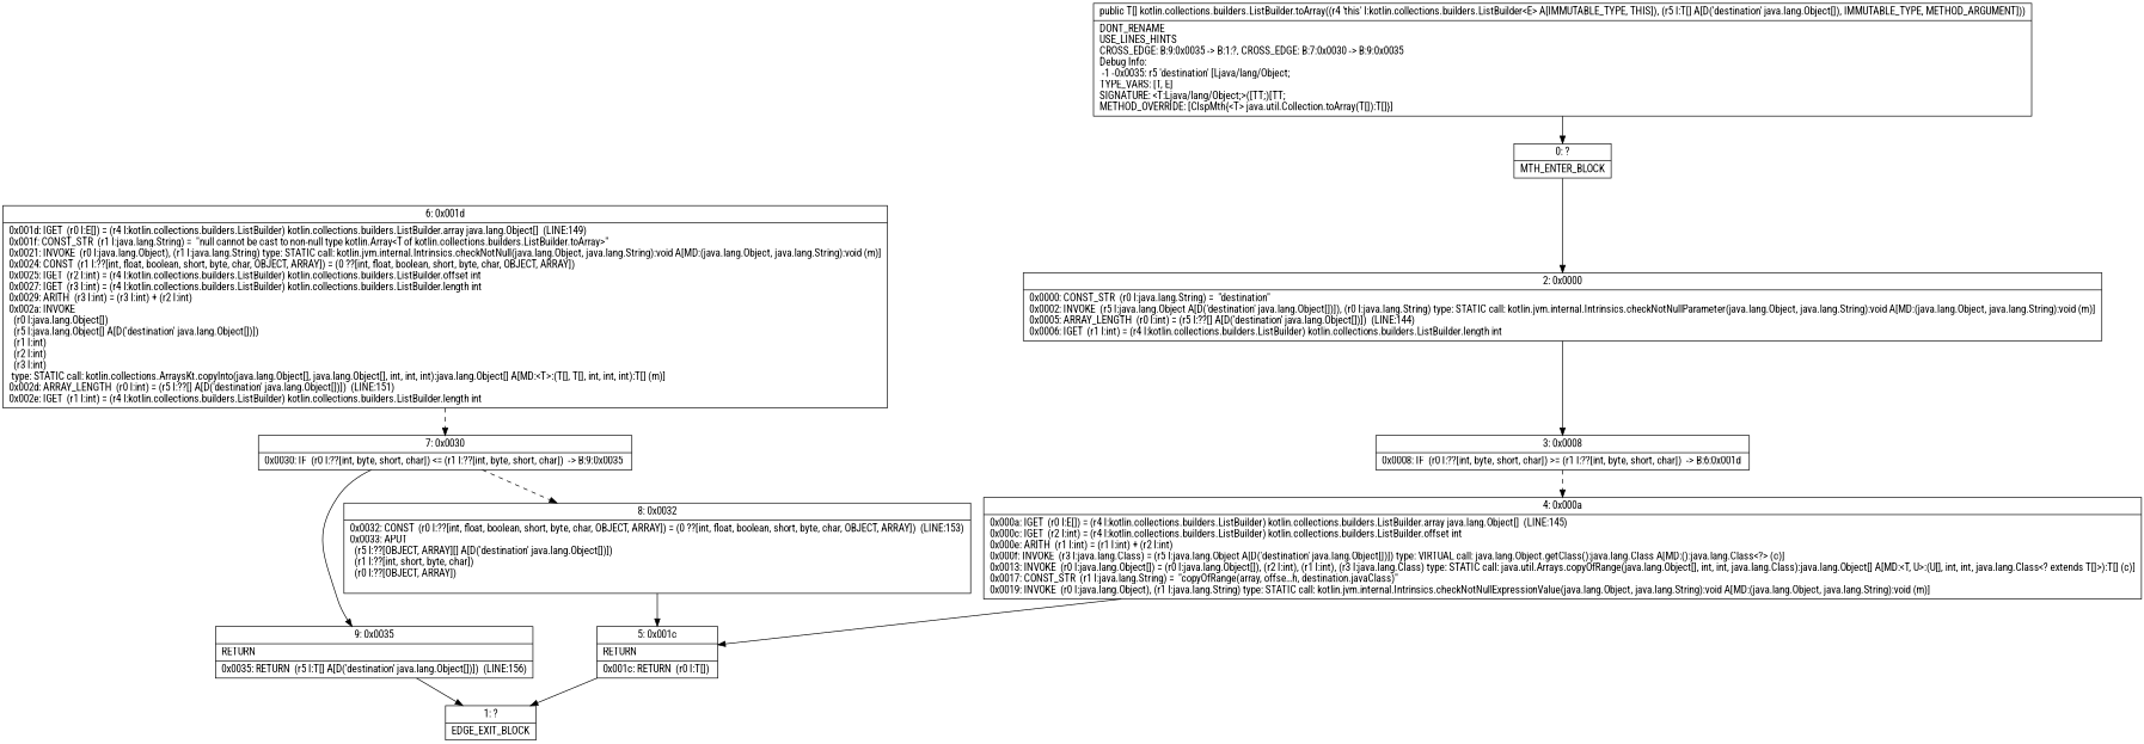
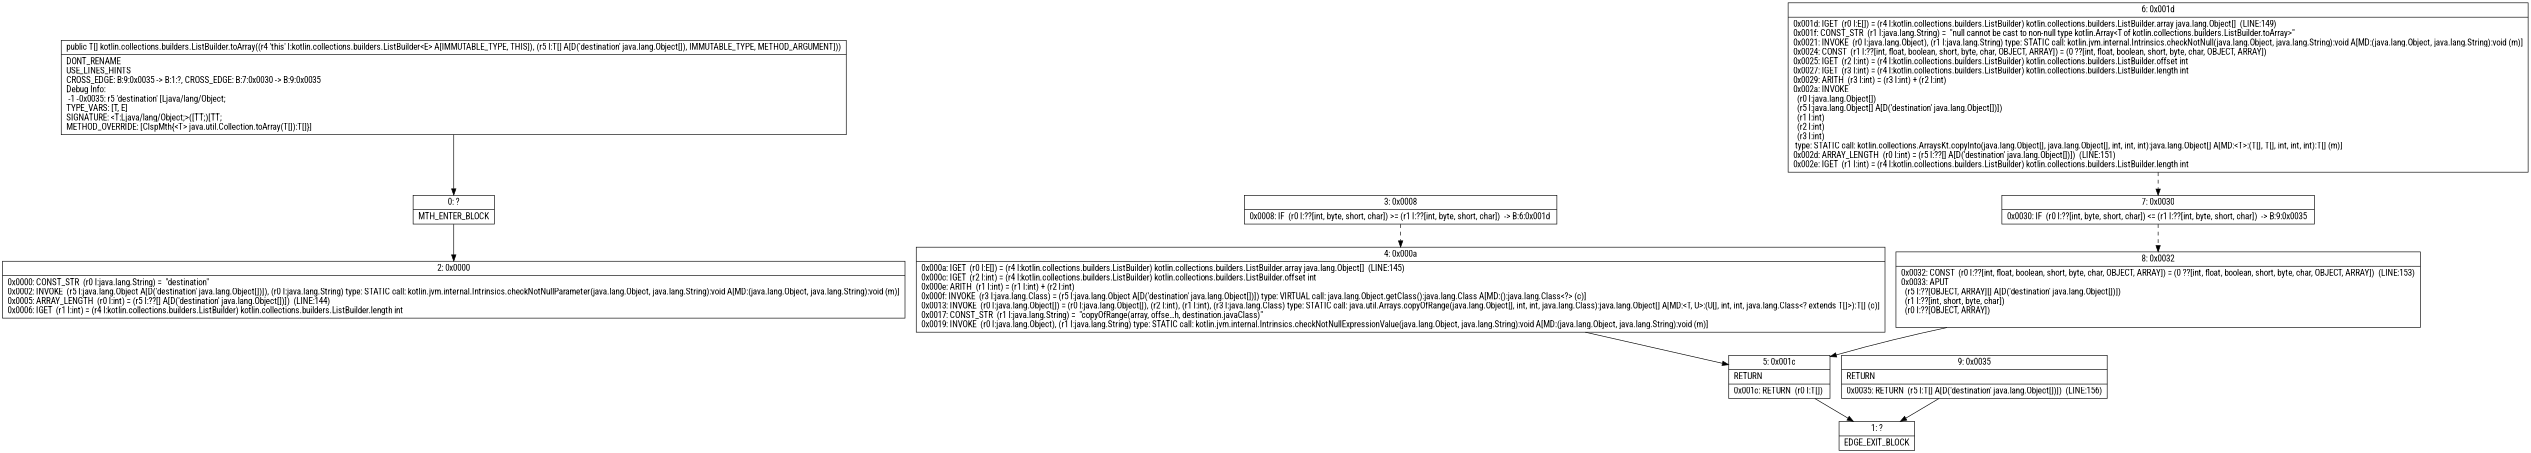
  digraph {
    fontname="Roboto Condensed"
    node [fontname="Roboto Condensed" shape=record]
    edge [fontname="Roboto Condensed"]
    n1 [label="{0\:\ ?|MTH_ENTER_BLOCK\l}"]
    n2 [label="{2\:\ 0x0000|0x0000: CONST_STR  (r0 I:java.lang.String) =  \"destination\" \l0x0002: INVOKE  (r5 I:java.lang.Object A[D('destination' java.lang.Object[])]), (r0 I:java.lang.String) type: STATIC call: kotlin.jvm.internal.Intrinsics.checkNotNullParameter(java.lang.Object, java.lang.String):void A[MD:(java.lang.Object, java.lang.String):void (m)]\l0x0005: ARRAY_LENGTH  (r0 I:int) = (r5 I:??[] A[D('destination' java.lang.Object[])])  (LINE:144)\l0x0006: IGET  (r1 I:int) = (r4 I:kotlin.collections.builders.ListBuilder) kotlin.collections.builders.ListBuilder.length int \l}"]
    n3 [label="{3\:\ 0x0008|0x0008: IF  (r0 I:??[int, byte, short, char]) \>= (r1 I:??[int, byte, short, char])  \-\> B:6:0x001d \l}"]
    n4 [label="{4\:\ 0x000a|0x000a: IGET  (r0 I:E[]) = (r4 I:kotlin.collections.builders.ListBuilder) kotlin.collections.builders.ListBuilder.array java.lang.Object[]  (LINE:145)\l0x000c: IGET  (r2 I:int) = (r4 I:kotlin.collections.builders.ListBuilder) kotlin.collections.builders.ListBuilder.offset int \l0x000e: ARITH  (r1 I:int) = (r1 I:int) + (r2 I:int) \l0x000f: INVOKE  (r3 I:java.lang.Class) = (r5 I:java.lang.Object A[D('destination' java.lang.Object[])]) type: VIRTUAL call: java.lang.Object.getClass():java.lang.Class A[MD:():java.lang.Class\<?\> (c)]\l0x0013: INVOKE  (r0 I:java.lang.Object[]) = (r0 I:java.lang.Object[]), (r2 I:int), (r1 I:int), (r3 I:java.lang.Class) type: STATIC call: java.util.Arrays.copyOfRange(java.lang.Object[], int, int, java.lang.Class):java.lang.Object[] A[MD:\<T, U\>:(U[], int, int, java.lang.Class\<? extends T[]\>):T[] (c)]\l0x0017: CONST_STR  (r1 I:java.lang.String) =  \"copyOfRange(array, offse…h, destination.javaClass)\" \l0x0019: INVOKE  (r0 I:java.lang.Object), (r1 I:java.lang.String) type: STATIC call: kotlin.jvm.internal.Intrinsics.checkNotNullExpressionValue(java.lang.Object, java.lang.String):void A[MD:(java.lang.Object, java.lang.String):void (m)]\l}"]
    n5 [label="{5\:\ 0x001c|RETURN\l|0x001c: RETURN  (r0 I:T[]) \l}"]
    n6 [label="{6\:\ 0x001d|0x001d: IGET  (r0 I:E[]) = (r4 I:kotlin.collections.builders.ListBuilder) kotlin.collections.builders.ListBuilder.array java.lang.Object[]  (LINE:149)\l0x001f: CONST_STR  (r1 I:java.lang.String) =  \"null cannot be cast to non\-null type kotlin.Array\<T of kotlin.collections.builders.ListBuilder.toArray\>\" \l0x0021: INVOKE  (r0 I:java.lang.Object), (r1 I:java.lang.String) type: STATIC call: kotlin.jvm.internal.Intrinsics.checkNotNull(java.lang.Object, java.lang.String):void A[MD:(java.lang.Object, java.lang.String):void (m)]\l0x0024: CONST  (r1 I:??[int, float, boolean, short, byte, char, OBJECT, ARRAY]) = (0 ??[int, float, boolean, short, byte, char, OBJECT, ARRAY]) \l0x0025: IGET  (r2 I:int) = (r4 I:kotlin.collections.builders.ListBuilder) kotlin.collections.builders.ListBuilder.offset int \l0x0027: IGET  (r3 I:int) = (r4 I:kotlin.collections.builders.ListBuilder) kotlin.collections.builders.ListBuilder.length int \l0x0029: ARITH  (r3 I:int) = (r3 I:int) + (r2 I:int) \l0x002a: INVOKE  \l  (r0 I:java.lang.Object[])\l  (r5 I:java.lang.Object[] A[D('destination' java.lang.Object[])])\l  (r1 I:int)\l  (r2 I:int)\l  (r3 I:int)\l type: STATIC call: kotlin.collections.ArraysKt.copyInto(java.lang.Object[], java.lang.Object[], int, int, int):java.lang.Object[] A[MD:\<T\>:(T[], T[], int, int, int):T[] (m)]\l0x002d: ARRAY_LENGTH  (r0 I:int) = (r5 I:??[] A[D('destination' java.lang.Object[])])  (LINE:151)\l0x002e: IGET  (r1 I:int) = (r4 I:kotlin.collections.builders.ListBuilder) kotlin.collections.builders.ListBuilder.length int \l}"]
    n7 [label="{7\:\ 0x0030|0x0030: IF  (r0 I:??[int, byte, short, char]) \<= (r1 I:??[int, byte, short, char])  \-\> B:9:0x0035 \l}"]
    n8 [label="{1\:\ ?|EDGE_EXIT_BLOCK\l}"]
    n9 [label="{8\:\ 0x0032|0x0032: CONST  (r0 I:??[int, float, boolean, short, byte, char, OBJECT, ARRAY]) = (0 ??[int, float, boolean, short, byte, char, OBJECT, ARRAY])  (LINE:153)\l0x0033: APUT  \l  (r5 I:??[OBJECT, ARRAY][] A[D('destination' java.lang.Object[])])\l  (r1 I:??[int, short, byte, char])\l  (r0 I:??[OBJECT, ARRAY])\l \l}"]
    n10 [label="{9\:\ 0x0035|RETURN\l|0x0035: RETURN  (r5 I:T[] A[D('destination' java.lang.Object[])])  (LINE:156)\l}"]
    n11 [label="{public T[] kotlin.collections.builders.ListBuilder.toArray((r4 'this' I:kotlin.collections.builders.ListBuilder\<E\> A[IMMUTABLE_TYPE, THIS]), (r5 I:T[] A[D('destination' java.lang.Object[]), IMMUTABLE_TYPE, METHOD_ARGUMENT]))  | DONT_RENAME\lUSE_LINES_HINTS\lCROSS_EDGE: B:9:0x0035 \-\> B:1:?, CROSS_EDGE: B:7:0x0030 \-\> B:9:0x0035\lDebug Info:\l  \-1 \-0x0035: r5 'destination' [Ljava\/lang\/Object;\lTYPE_VARS: [T, E]\lSIGNATURE: \<T:Ljava\/lang\/Object;\>([TT;)[TT;\lMETHOD_OVERRIDE: [ClspMth\{\<T\> java.util.Collection.toArray(T[]):T[]\}]\l}"]
    n1 -> n2
-   n2 -> n3
    n3 -> n4 [style=dashed]
    n4 -> n5
    n5 -> n8
    n6 -> n7 [style=dashed]
    n7 -> n9 [style=dashed]
-   n7 -> n10
    n9 -> n5
    n10 -> n8
    n11 -> n1
  }
